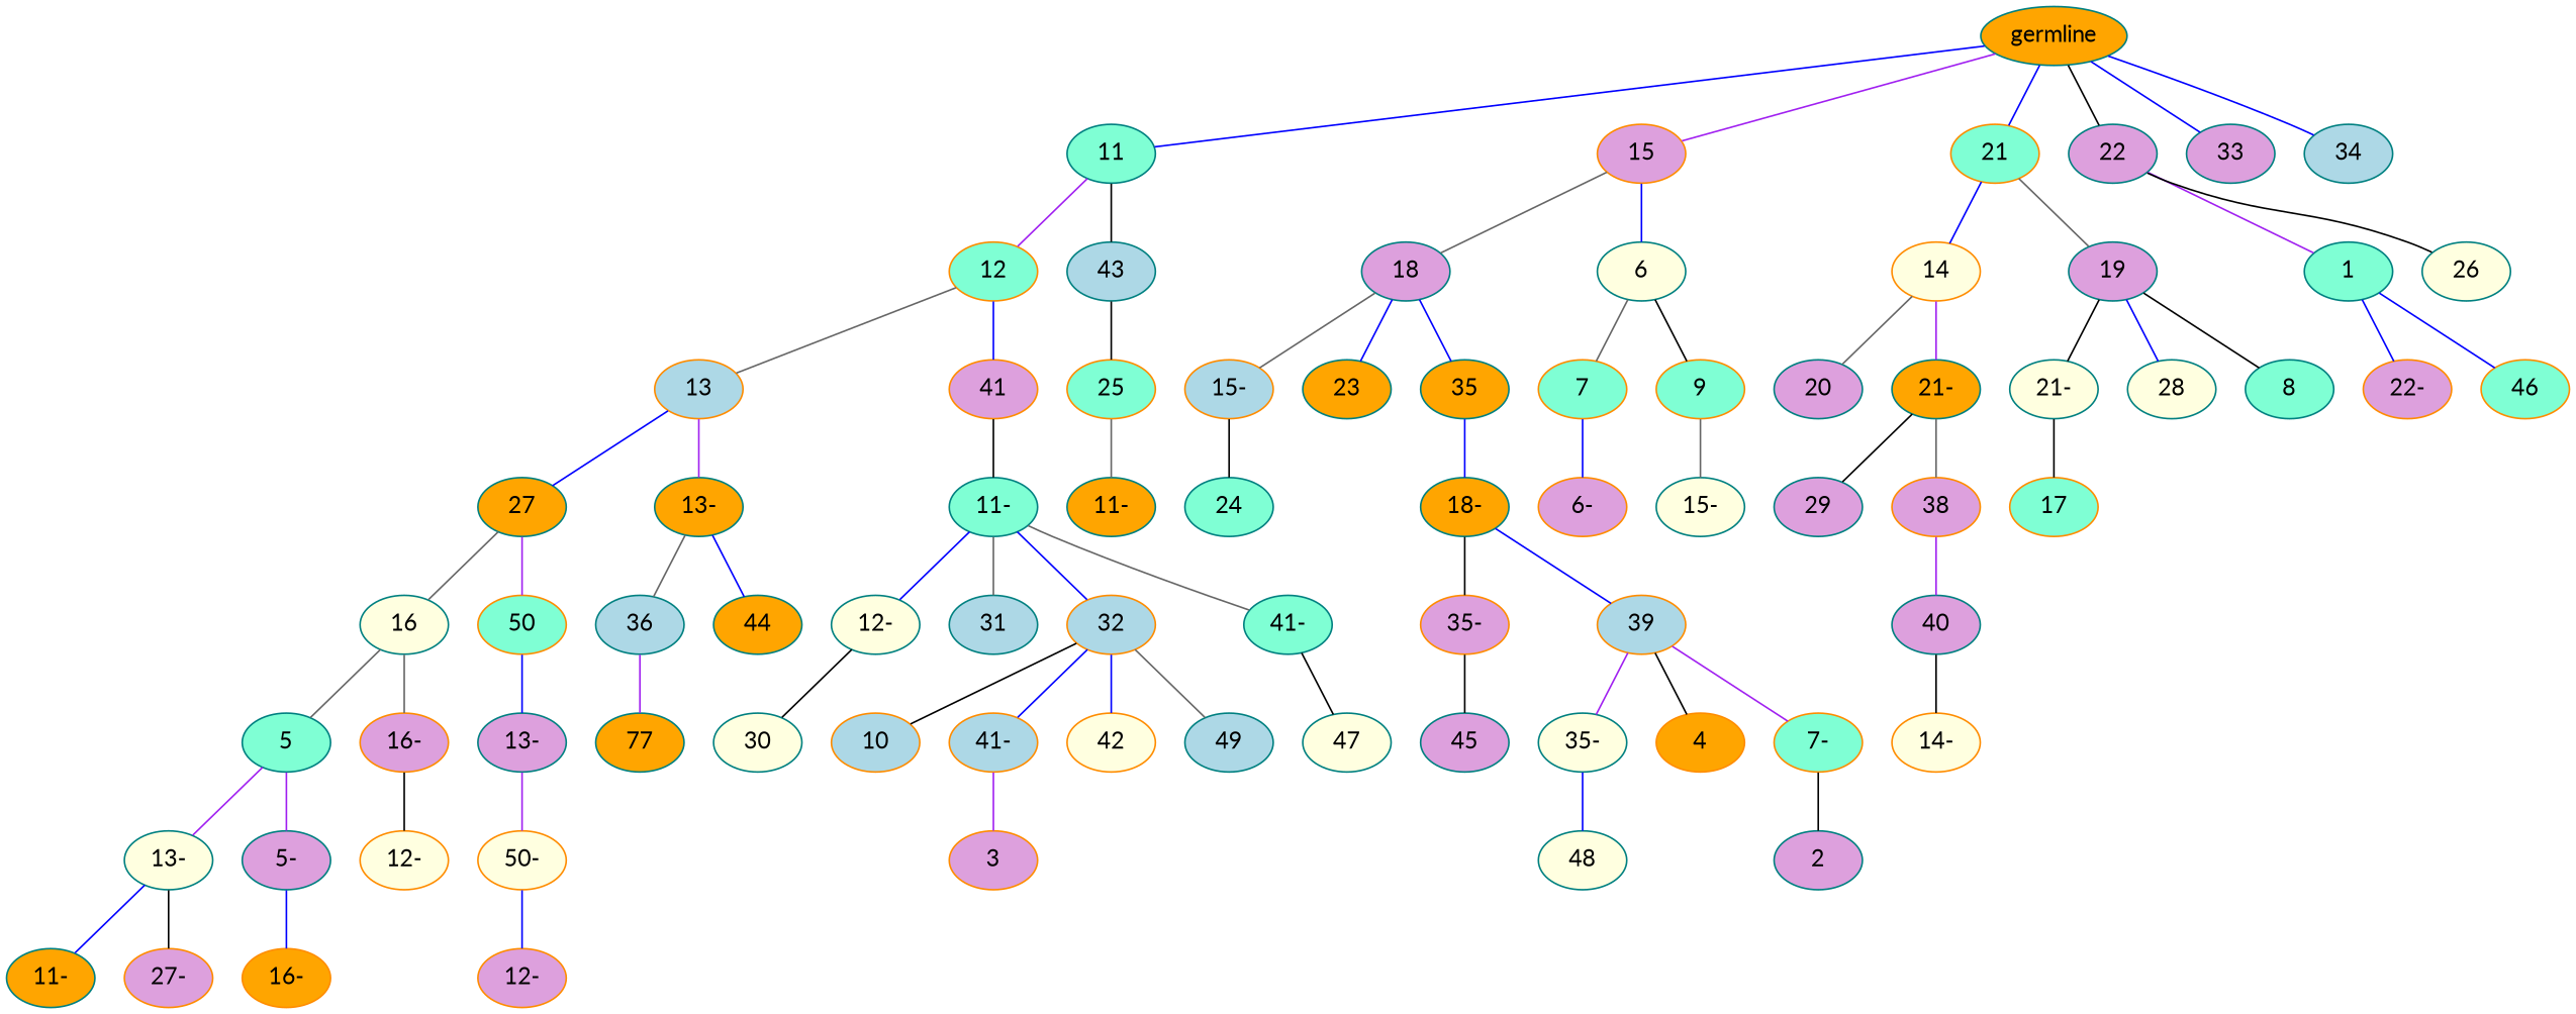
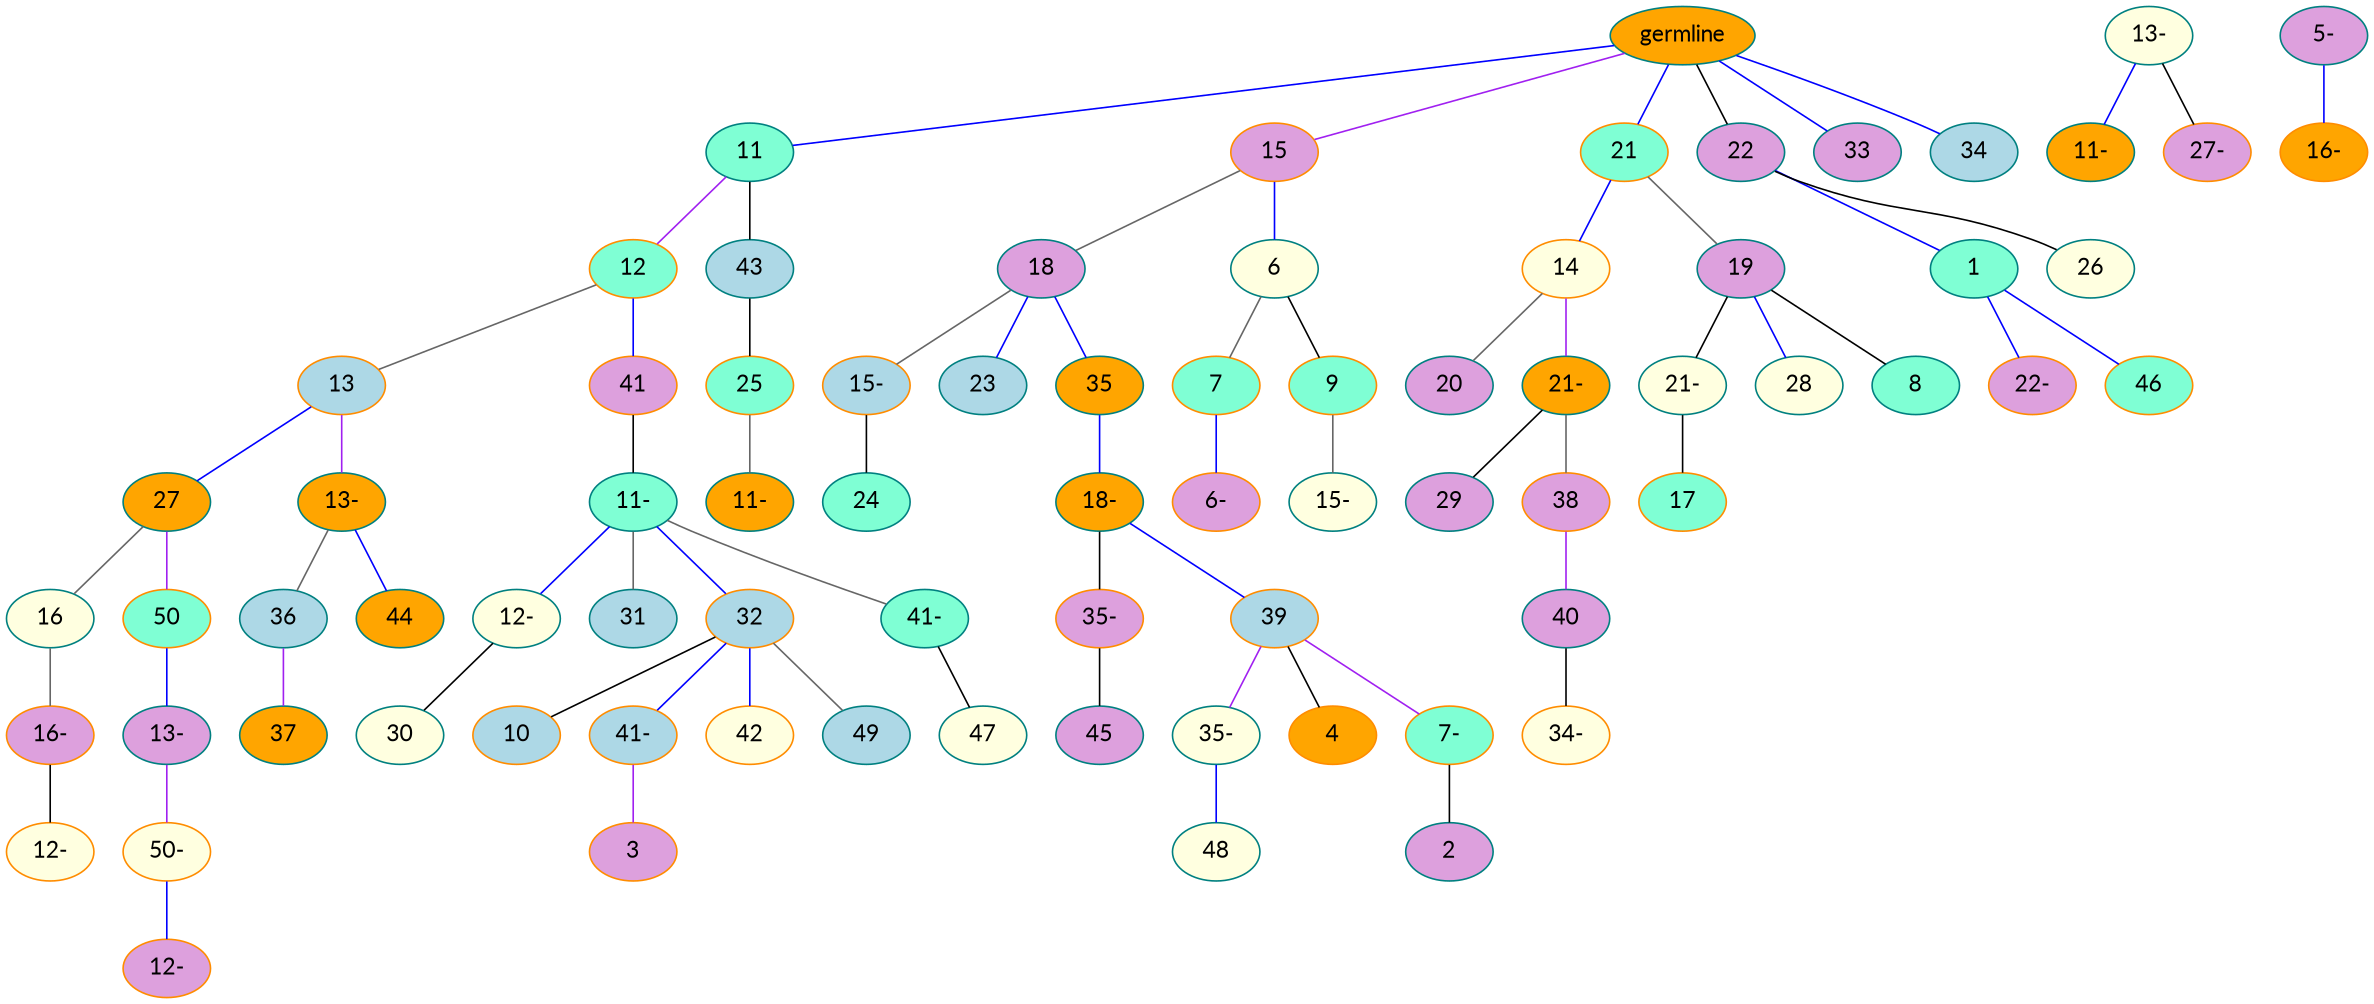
  graph {
    fontname=Lato
    node [color=teal fillcolor=plum fontname=Lato style=filled]
    edge [color=blue fontname=Lato]
    n1 [fillcolor=orange label=germline]
    n2 [fillcolor=aquamarine label=11]
    n3 [color=darkorange label=15]
    n4 [color=darkorange fillcolor=aquamarine label=21]
    n5 [label=22]
    n6 [label=33]
    n7 [fillcolor=lightblue label=34]
    n8 [color=darkorange fillcolor=aquamarine label=12]
    n9 [fillcolor=lightblue label=43]
    n10 [label=18]
    n11 [fillcolor=lightyellow label=6]
    n12 [label=20]
    n13 [color=darkorange fillcolor=lightyellow label=14]
    n14 [label=19]
    n15 [fillcolor=aquamarine label=1]
    n16 [fillcolor=lightyellow label=26]
    n17 [color=darkorange fillcolor=lightblue label=13]
    n18 [color=darkorange label=41]
    n19 [color=darkorange fillcolor=aquamarine label=25]
    n20 [fillcolor=orange label=27]
    n21 [fillcolor=orange label="13-"]
    n22 [fillcolor=aquamarine label="11-"]
    n23 [fillcolor=lightyellow label=16]
    n24 [color=darkorange fillcolor=aquamarine label=50]
    n25 [fillcolor=lightblue label=36]
    n26 [fillcolor=orange label=44]
-   n27 [fillcolor=aquamarine label=5]
    n28 [color=darkorange label="16-"]
    n29 [label="13-"]
    n30 [fillcolor=lightyellow label="13-"]
    n31 [label="5-"]
    n32 [color=darkorange fillcolor=lightyellow label="12-"]
    n33 [fillcolor=orange label="11-"]
    n34 [color=darkorange label="27-"]
    n35 [color=darkorange fillcolor=orange label="16-"]
    n36 [color=darkorange fillcolor=lightyellow label="50-"]
    n37 [color=darkorange label="12-"]
-   n38 [fillcolor=orange label=77]
+   n38 [fillcolor=orange label=37]
    n39 [fillcolor=lightyellow label="12-"]
    n40 [fillcolor=lightblue label=31]
    n41 [color=darkorange fillcolor=lightblue label=32]
    n42 [fillcolor=aquamarine label="41-"]
    n43 [fillcolor=lightyellow label=30]
    n44 [color=darkorange fillcolor=lightblue label=10]
    n45 [color=darkorange fillcolor=lightblue label="41-"]
    n46 [color=darkorange fillcolor=lightyellow label=42]
    n47 [fillcolor=lightblue label=49]
    n48 [fillcolor=lightyellow label=47]
    n49 [color=darkorange label=3]
    n50 [fillcolor=orange label="11-"]
    n51 [color=darkorange fillcolor=lightblue label="15-"]
-   n52 [fillcolor=orange label=23]
+   n52 [fillcolor=lightblue label=23]
    n53 [fillcolor=orange label=35]
    n54 [color=darkorange fillcolor=aquamarine label=7]
    n55 [color=darkorange fillcolor=aquamarine label=9]
    n56 [fillcolor=aquamarine label=24]
    n57 [fillcolor=orange label="18-"]
    n58 [color=darkorange label="35-"]
    n59 [color=darkorange fillcolor=lightblue label=39]
    n60 [label=45]
    n61 [fillcolor=lightyellow label="35-"]
    n62 [color=darkorange fillcolor=orange label=4]
    n63 [color=darkorange fillcolor=aquamarine label="7-"]
    n64 [fillcolor=lightyellow label=48]
    n65 [color=darkorange label="6-"]
    n66 [fillcolor=lightyellow label="15-"]
    n67 [label=2]
    n68 [fillcolor=orange label="21-"]
    n69 [fillcolor=lightyellow label="21-"]
    n70 [fillcolor=lightyellow label=28]
    n71 [fillcolor=aquamarine label=8]
    n72 [label=29]
    n73 [color=darkorange label=38]
    n74 [label=40]
-   n75 [color=darkorange fillcolor=lightyellow label="14-"]
+   n75 [color=darkorange fillcolor=lightyellow label="34-"]
    n76 [color=darkorange fillcolor=aquamarine label=17]
    n77 [color=darkorange label="22-"]
    n78 [color=darkorange fillcolor=aquamarine label=46]
    n1 -- n2
    n1 -- n3 [color=purple]
    n1 -- n4
    n1 -- n5 [color=black]
    n1 -- n6
    n1 -- n7
    n2 -- n8 [color=purple]
    n2 -- n9 [color=black]
    n3 -- n10 [color=gray40]
    n3 -- n11
    n4 -- n13
    n4 -- n14 [color=gray40]
-   n5 -- n15 [color=purple]
+   n5 -- n15
    n5 -- n16 [color=black]
    n8 -- n17 [color=gray40]
    n8 -- n18
    n9 -- n19 [color=black]
    n10 -- n51 [color=gray40]
    n10 -- n52
    n10 -- n53
    n11 -- n54 [color=gray40]
    n11 -- n55 [color=black]
    n13 -- n12 [color=gray40]
    n13 -- n68 [color=purple]
    n14 -- n69 [color=black]
    n14 -- n70
    n14 -- n71 [color=black]
    n15 -- n77
    n15 -- n78
    n17 -- n20
    n17 -- n21 [color=purple]
    n18 -- n22 [color=black]
    n19 -- n50 [color=gray40]
    n20 -- n23 [color=gray40]
    n20 -- n24 [color=purple]
    n21 -- n25 [color=gray40]
    n21 -- n26
    n22 -- n39
    n22 -- n40 [color=gray40]
    n22 -- n41
    n22 -- n42 [color=gray40]
-   n23 -- n27 [color=gray40]
    n23 -- n28 [color=gray40]
    n24 -- n29
    n25 -- n38 [color=purple]
-   n27 -- n30 [color=purple]
-   n27 -- n31 [color=purple]
    n28 -- n32 [color=black]
    n29 -- n36 [color=purple]
    n30 -- n33
    n30 -- n34 [color=black]
    n31 -- n35
    n36 -- n37
    n39 -- n43 [color=black]
    n41 -- n44 [color=black]
    n41 -- n45
    n41 -- n46
    n41 -- n47 [color=gray40]
    n42 -- n48 [color=black]
    n45 -- n49 [color=purple]
    n51 -- n56 [color=black]
    n53 -- n57
    n54 -- n65
    n55 -- n66 [color=gray40]
    n57 -- n58 [color=black]
    n57 -- n59
    n58 -- n60 [color=black]
    n59 -- n61 [color=purple]
    n59 -- n62 [color=black]
    n59 -- n63 [color=purple]
    n61 -- n64
    n63 -- n67 [color=black]
    n68 -- n72 [color=black]
    n68 -- n73 [color=gray40]
    n69 -- n76 [color=black]
    n73 -- n74 [color=purple]
    n74 -- n75 [color=black]
  }
